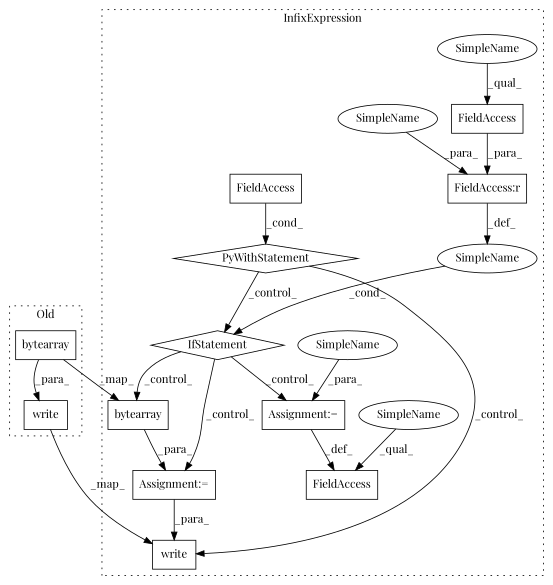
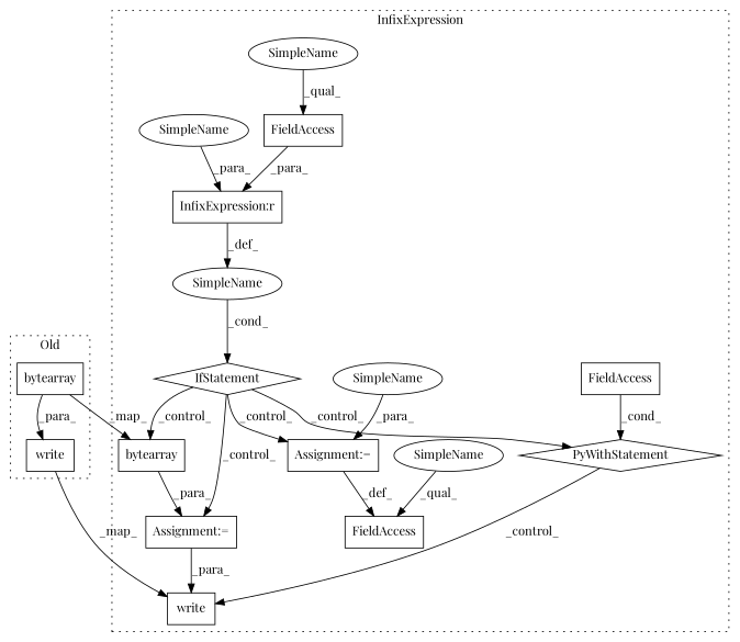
  digraph {
    fontname="Playfair Display"
    node [a=42 fontname="Playfair Display" l=1 s=2558 shape=box]
    edge [fontname="Playfair Display"]
    n1 [a=32 l="10,1" label=bytearray s="2427,2458"]
    n2 [a=32 l="6,1" label=write s="2421,2459"]
    n3 [a=32 l="10,1" label=bytearray s="2605,2636"]
    n4 [label=SimpleName shape=ellipse l="" s=""]
    n5 [a=104 l="10,2" label=PyWithStatement s="2645,2684" shape=diamond]
-   n6 [a=27 l=4 label="FieldAccess:r" s=2568]
+   n6 [a=27 l=4 label="InfixExpression:r" s=2568]
    n7 [a=22 l=29 label=FieldAccess s=2655]
    n8 [a=22 l=10 label=FieldAccess]
    n9 [a=22 l=10 label=FieldAccess s=2583]
    n10 [a=25 l="4,2" label=IfStatement s="2554,2573" shape=diamond]
    n11 [a=7 label="Assignment:=" s=2593]
    n12 [a=7 label="Assignment:=" s=2604]
    n13 [a=32 l="6,1" label=write s="2728,2735"]
    n14 [l=4 label=SimpleName s=2583 shape=ellipse]
    n15 [l=4 label=SimpleName shape=ellipse]
    n16 [label=SimpleName s=2572 shape=ellipse]
    n17 [label=SimpleName s=2594 shape=ellipse]
    subgraph cluster_1 {
      label=Old
      style=dotted
      n1
      n2
    }
    subgraph cluster_2 {
      label=InfixExpression
      style=dotted
      n3
      n4
      n5
      n6
      n7
      n8
      n9
      n10
      n11
      n12
      n13
      n14
      n15
      n16
      n17
    }
    n1 -> n2 [label=_para_]
    n1 -> n3 [label=_map_]
    n2 -> n13 [label=_map_]
    n3 -> n12 [label=_para_]
    n4 -> n10 [label=_cond_]
    n5 -> n13 [label=_control_]
    n6 -> n4 [label=_def_]
    n7 -> n5 [label=_cond_]
    n8 -> n6 [label=_para_]
    n10 -> n3 [label=_control_]
-   n5 -> n10 [label=_control_]
+   n10 -> n5 [label=_control_]
    n10 -> n11 [label=_control_]
    n10 -> n12 [label=_control_]
    n11 -> n9 [label=_def_]
    n12 -> n13 [label=_para_]
    n14 -> n9 [label=_qual_]
    n15 -> n8 [label=_qual_]
    n16 -> n6 [label=_para_]
    n17 -> n11 [label=_para_]
  }
